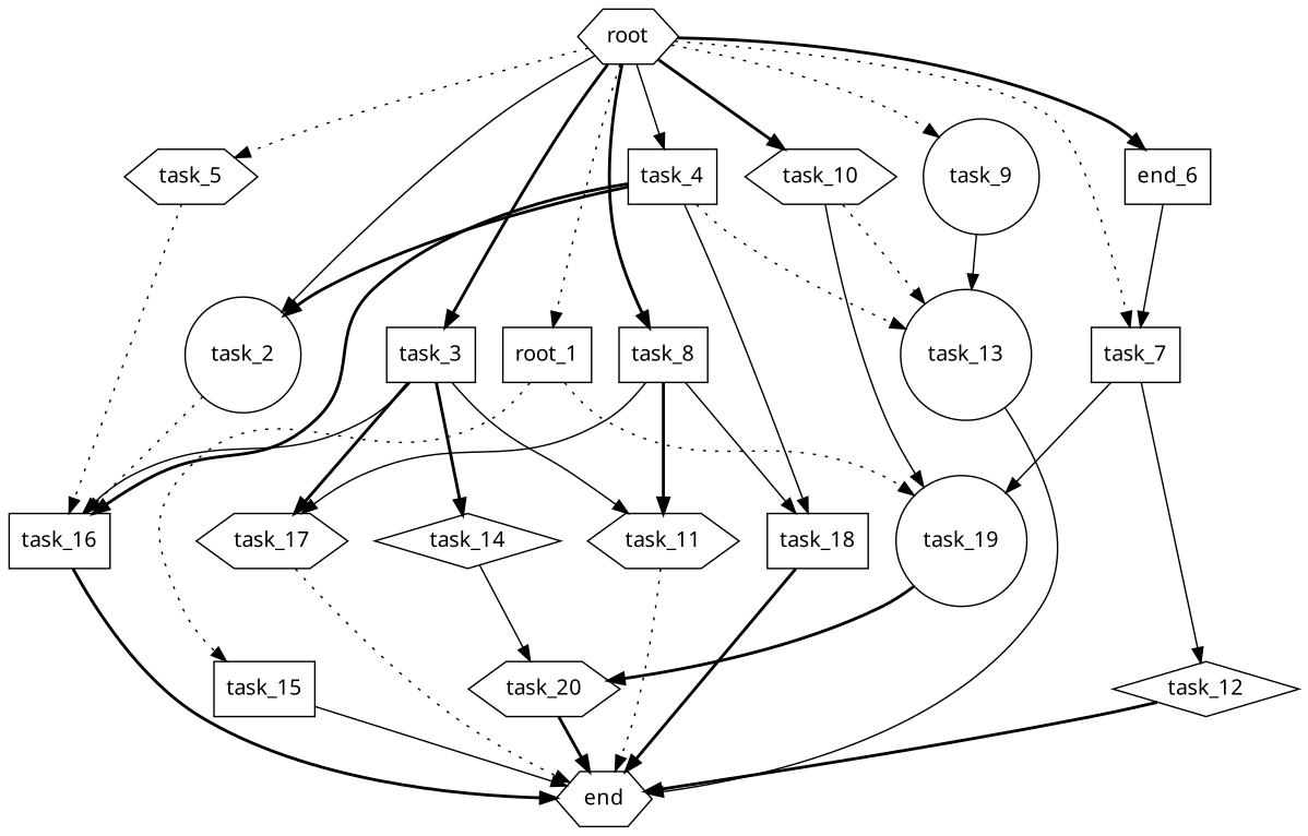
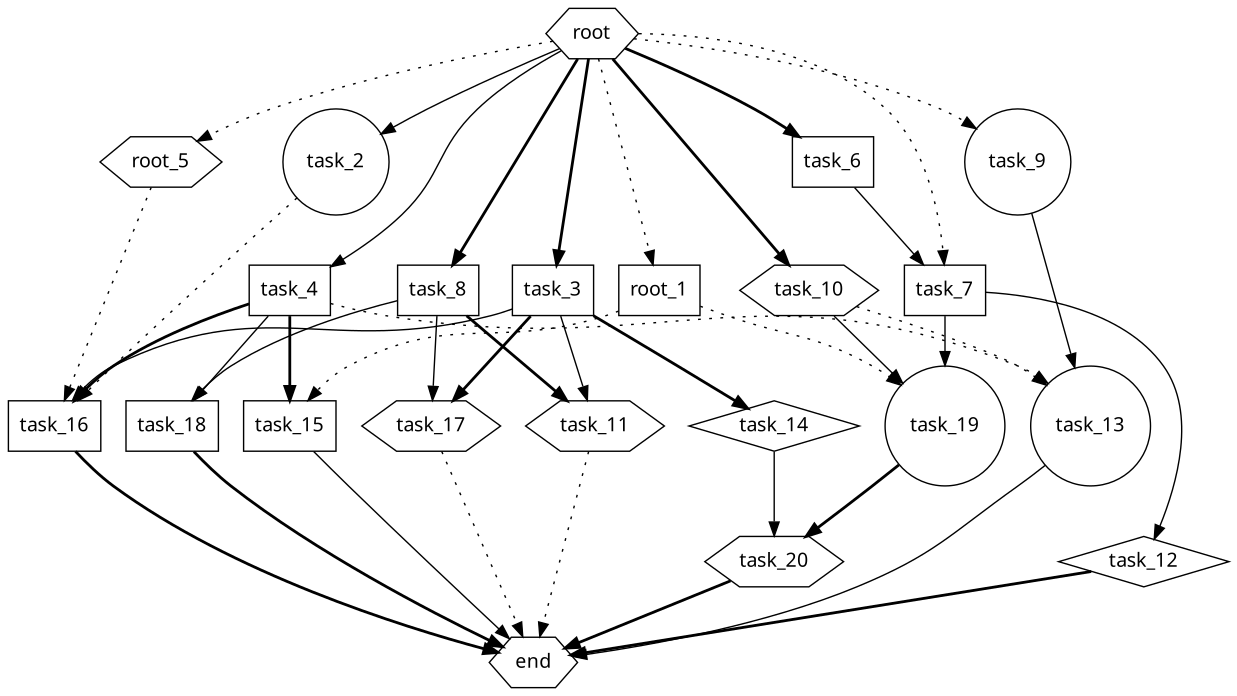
  digraph {
    fontname="Noto Sans"
    node [fontname="Noto Sans" shape=box]
    edge [fontname="Noto Sans" style=solid]
    root [shape=hexagon]
    n2 [label=root_1]
    task_2 [shape=circle]
    task_3
    task_4
-   task_5 [shape=hexagon]
-   task_6 [label=end_6]
+   task_5 [shape=hexagon label=root_5]
+   task_6
    task_7
    task_8
    task_9 [shape=circle]
    task_10 [shape=hexagon]
    task_15
    task_19 [shape=circle]
    task_16
    task_11 [shape=hexagon]
    task_14 [shape=diamond]
    task_17 [shape=hexagon]
    task_13 [shape=circle]
    task_18
    task_12 [shape=diamond]
    end [shape=hexagon]
    task_20 [shape=hexagon]
    root -> n2 [style=dotted]
    root -> task_2
    root -> task_3 [style=bold]
    root -> task_4
    root -> task_5 [style=dotted]
    root -> task_6 [style=bold]
    root -> task_7 [style=dotted]
    root -> task_8 [style=bold]
    root -> task_9 [style=dotted]
    root -> task_10 [style=bold]
    n2 -> task_15 [style=dotted]
    n2 -> task_19 [style=dotted]
    task_2 -> task_16 [style=dotted]
    task_3 -> task_16
    task_3 -> task_11
    task_3 -> task_14 [style=bold]
    task_3 -> task_17 [style=bold]
-   task_4 -> task_2 [style=bold]
+   task_4 -> task_15 [style=bold]
    task_4 -> task_16 [style=bold]
    task_4 -> task_13 [style=dotted]
    task_4 -> task_18
    task_5 -> task_16 [style=dotted]
    task_6 -> task_7
    task_7 -> task_19
    task_7 -> task_12
    task_8 -> task_11 [style=bold]
    task_8 -> task_17
    task_8 -> task_18
    task_9 -> task_13
    task_10 -> task_19
    task_10 -> task_13 [style=dotted]
    task_15 -> end
    task_19 -> task_20 [style=bold]
    task_16 -> end [style=bold]
    task_11 -> end [style=dotted]
    task_14 -> task_20
    task_17 -> end [style=dotted]
    task_13 -> end
    task_18 -> end [style=bold]
    task_12 -> end [style=bold]
    task_20 -> end [style=bold]
  }
